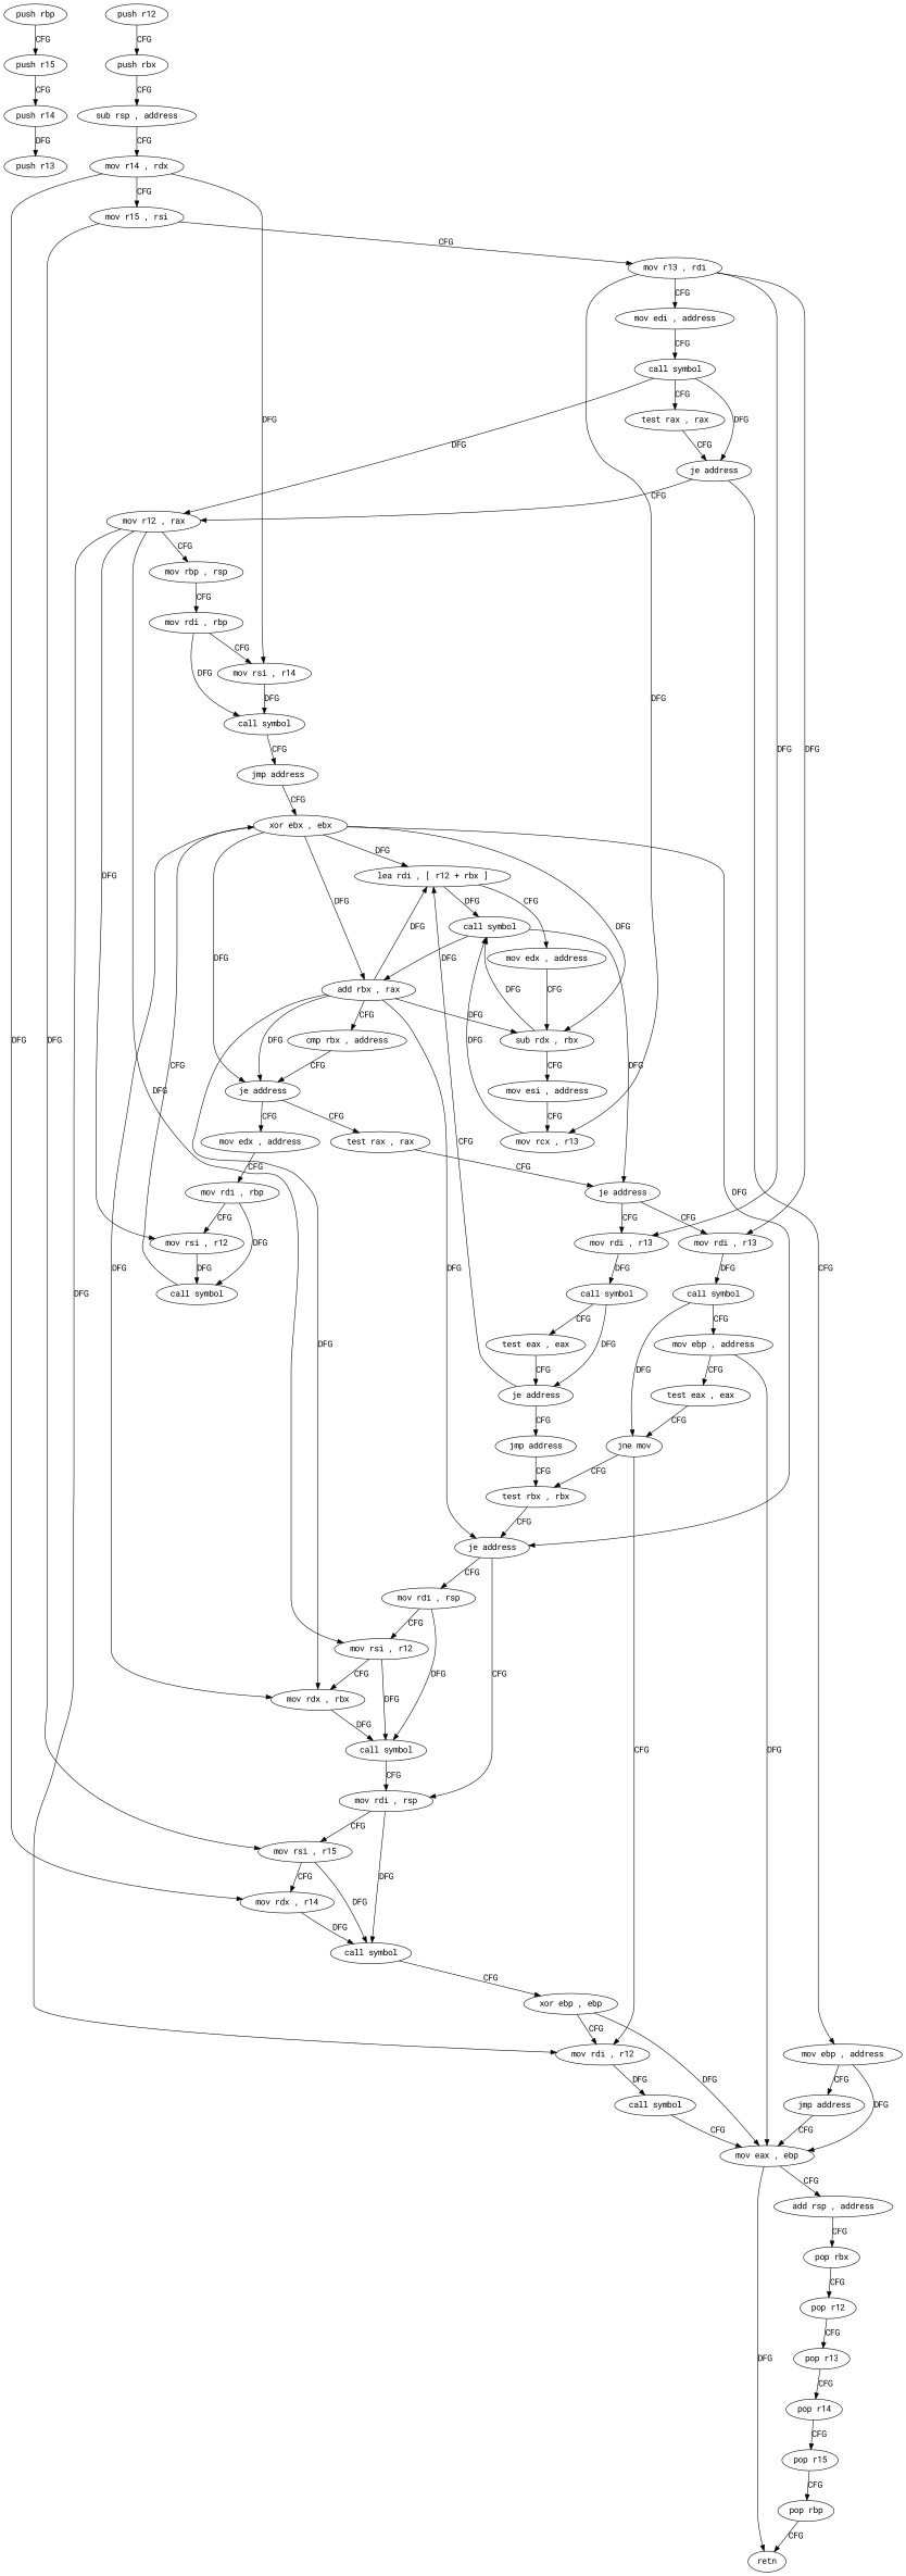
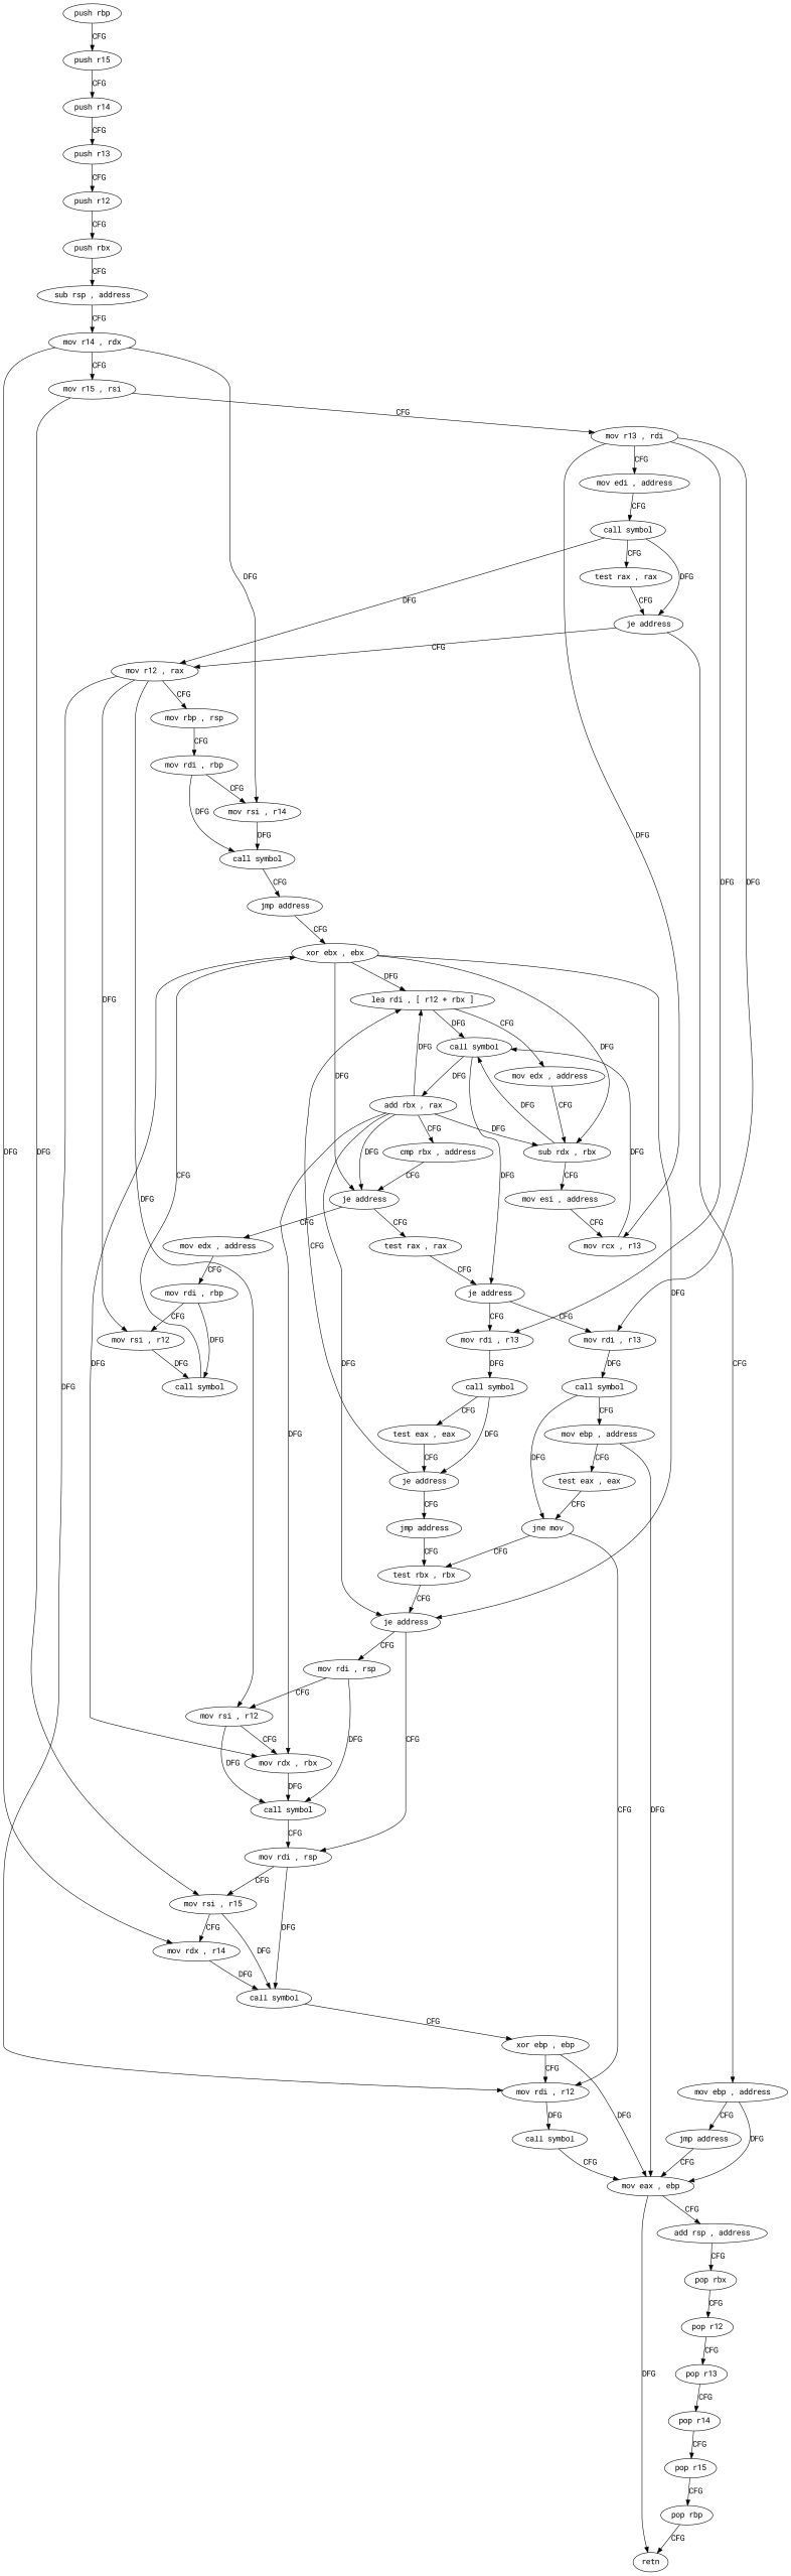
  digraph {
    fontname="Roboto Mono"
    node [fontname="Roboto Mono"]
    edge [fontname="Roboto Mono"]
    n1 [label="push rbp"]
    n2 [label="push r15"]
    n3 [label="push r14"]
    n4 [label="push r13"]
    n5 [label="push r12"]
    n6 [label="push rbx"]
    n7 [label="sub rsp , address"]
    n8 [label="mov r14 , rdx"]
    n9 [label="mov r15 , rsi"]
    n10 [label="mov rsi , r14"]
    n11 [label="mov rdx , r14"]
    n12 [label="mov r13 , rdi"]
    n13 [label="mov rsi , r15"]
    n14 [label="call symbol"]
    n15 [label="call symbol"]
    n16 [label="mov edi , address"]
    n17 [label="mov rdi , r13"]
    n18 [label="mov rdi , r13"]
    n19 [label="mov rcx , r13"]
    n20 [label="call symbol"]
    n21 [label="call symbol"]
    n22 [label="call symbol"]
    n23 [label="call symbol"]
    n24 [label="test rax , rax"]
    n25 [label="je address"]
    n26 [label="mov r12 , rax"]
    n27 [label="mov ebp , address"]
    n28 [label="mov rbp , rsp"]
    n29 [label="mov rsi , r12"]
    n30 [label="mov rdi , r12"]
    n31 [label="mov rsi , r12"]
    n32 [label="jmp address"]
    n33 [label="mov eax , ebp"]
    n34 [label="add rsp , address"]
    n35 [label=retn]
    n36 [label="mov rdi , rbp"]
    n37 [label="lea rdi , [ r12 + rbx ]"]
    n38 [label="mov edx , address"]
    n39 [label="call symbol"]
    n40 [label="call symbol"]
    n41 [label="mov rdx , rbx"]
    n42 [label="call symbol"]
    n43 [label="pop rbx"]
    n44 [label="jmp address"]
    n45 [label="xor ebx , ebx"]
    n46 [label="je address"]
    n47 [label="sub rdx , rbx"]
    n48 [label="add rbx , rax"]
    n49 [label="je address"]
    n50 [label="mov rdi , rsp"]
    n51 [label="mov rdi , rsp"]
    n52 [label="mov esi , address"]
    n53 [label="cmp rbx , address"]
    n54 [label="mov edx , address"]
    n55 [label="test rax , rax"]
    n56 [label="pop r12"]
    n57 [label="pop r13"]
    n58 [label="pop r14"]
    n59 [label="pop r15"]
    n60 [label="pop rbp"]
    n61 [label="je address"]
    n62 [label="mov rdi , rbp"]
    n63 [label="mov ebp , address"]
    n64 [label="jne mov"]
    n65 [label="test eax , eax"]
    n66 [label="je address"]
    n67 [label="test eax , eax"]
    n68 [label="test rbx , rbx"]
    n69 [label="jmp address"]
    n70 [label="xor ebp , ebp"]
    n1 -> n2 [label=CFG]
    n2 -> n3 [label=CFG]
-   n3 -> n4 [label=DFG]
+   n3 -> n4 [label=CFG]
+   n4 -> n5 [label=CFG]
    n5 -> n6 [label=CFG]
    n6 -> n7 [label=CFG]
    n7 -> n8 [label=CFG]
    n8 -> n9 [label=CFG]
    n8 -> n10 [label=DFG]
    n8 -> n11 [label=DFG]
    n9 -> n12 [label=CFG]
    n9 -> n13 [label=DFG]
    n10 -> n14 [label=DFG]
    n11 -> n15 [label=DFG]
    n12 -> n16 [label=CFG]
    n12 -> n17 [label=DFG]
    n12 -> n18 [label=DFG]
    n12 -> n19 [label=DFG]
    n13 -> n11 [label=CFG]
    n13 -> n15 [label=DFG]
    n14 -> n44 [label=CFG]
    n15 -> n70 [label=CFG]
    n16 -> n20 [label=CFG]
    n17 -> n21 [label=DFG]
    n18 -> n22 [label=DFG]
    n19 -> n23 [label=DFG]
    n20 -> n24 [label=CFG]
    n20 -> n25 [label=DFG]
    n20 -> n26 [label=DFG]
    n21 -> n63 [label=CFG]
    n21 -> n64 [label=DFG]
    n22 -> n65 [label=CFG]
    n22 -> n66 [label=DFG]
    n23 -> n48 [label=DFG]
    n23 -> n61 [label=DFG]
    n24 -> n25 [label=CFG]
    n25 -> n26 [label=CFG]
    n25 -> n27 [label=CFG]
    n26 -> n28 [label=CFG]
    n26 -> n29 [label=DFG]
    n26 -> n30 [label=DFG]
    n26 -> n31 [label=DFG]
    n27 -> n32 [label=CFG]
    n27 -> n33 [label=DFG]
    n28 -> n36 [label=CFG]
    n29 -> n39 [label=DFG]
    n30 -> n40 [label=DFG]
    n31 -> n41 [label=CFG]
    n31 -> n42 [label=DFG]
    n32 -> n33 [label=CFG]
    n33 -> n34 [label=CFG]
    n33 -> n35 [label=DFG]
    n34 -> n43 [label=CFG]
    n36 -> n10 [label=CFG]
    n36 -> n14 [label=DFG]
    n37 -> n23 [label=DFG]
    n37 -> n38 [label=CFG]
    n38 -> n47 [label=CFG]
    n39 -> n45 [label=CFG]
    n40 -> n33 [label=CFG]
    n41 -> n42 [label=DFG]
    n42 -> n50 [label=CFG]
    n43 -> n56 [label=CFG]
    n44 -> n45 [label=CFG]
    n45 -> n37 [label=DFG]
    n45 -> n41 [label=DFG]
    n45 -> n46 [label=DFG]
    n45 -> n47 [label=DFG]
-   n45 -> n48 [label=DFG]
    n45 -> n49 [label=DFG]
    n46 -> n50 [label=CFG]
    n46 -> n51 [label=CFG]
    n47 -> n23 [label=DFG]
    n47 -> n52 [label=CFG]
    n48 -> n37 [label=DFG]
    n48 -> n41 [label=DFG]
    n48 -> n46 [label=DFG]
    n48 -> n47 [label=DFG]
    n48 -> n49 [label=DFG]
    n48 -> n53 [label=CFG]
    n49 -> n54 [label=CFG]
    n49 -> n55 [label=CFG]
    n50 -> n13 [label=CFG]
    n50 -> n15 [label=DFG]
    n51 -> n31 [label=CFG]
    n51 -> n42 [label=DFG]
    n52 -> n19 [label=CFG]
    n53 -> n49 [label=CFG]
    n54 -> n62 [label=CFG]
    n55 -> n61 [label=CFG]
    n56 -> n57 [label=CFG]
    n57 -> n58 [label=CFG]
    n58 -> n59 [label=CFG]
    n59 -> n60 [label=CFG]
    n60 -> n35 [label=CFG]
    n61 -> n17 [label=CFG]
    n61 -> n18 [label=CFG]
    n62 -> n29 [label=CFG]
    n62 -> n39 [label=DFG]
    n63 -> n33 [label=DFG]
    n63 -> n67 [label=CFG]
    n64 -> n30 [label=CFG]
    n64 -> n68 [label=CFG]
    n65 -> n66 [label=CFG]
    n66 -> n37 [label=CFG]
    n66 -> n69 [label=CFG]
    n67 -> n64 [label=CFG]
    n68 -> n46 [label=CFG]
    n69 -> n68 [label=CFG]
    n70 -> n30 [label=CFG]
    n70 -> n33 [label=DFG]
  }
